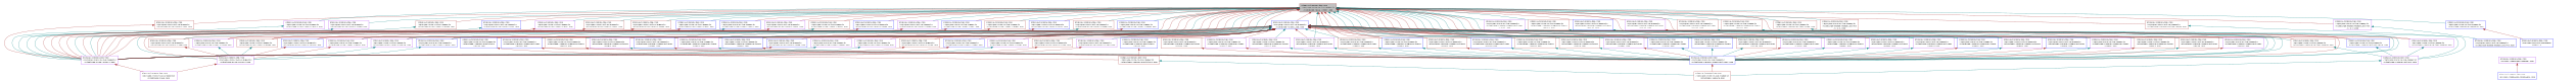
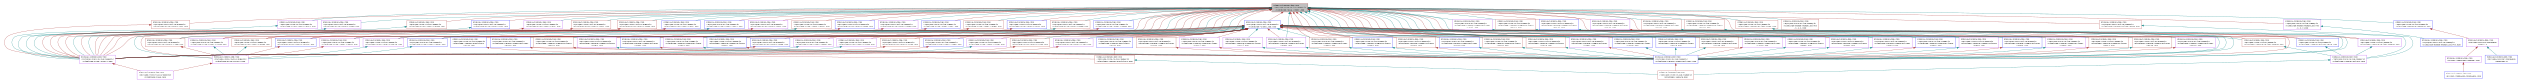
  digraph {
    fontname="Courier Prime"
    node [color=purple fillcolor=white fontname="Courier Prime" fontsize=10 shape=record style=filled]
    edge [color=brown dir=back fontname="Courier Prime" fontsize=10 labelfontname=Helvetica labelfontsize=10 style=solid]
    n1 [color=brown fillcolor=grey75 fontcolor=black height=0.2 label="SimulationRuntime/cpp\l/Include/Core/Utils/numeric\l/bindings/data_order.hpp" width=0.4]
    n2 [color=blue height=0.2 label="SimulationRuntime/cpp\l/Include/Core/Utils/numeric\l/bindings/blas/level2/ger.hpp" width=0.4]
    n3 [height=0.2 label="SimulationRuntime/cpp\l/Include/Core/Utils/numeric\l/bindings/blas/level2/gerc.hpp" width=0.4]
    n4 [color=brown height=0.2 label="SimulationRuntime/cpp\l/Include/Core/Utils/numeric\l/bindings/blas/level2/geru.hpp" width=0.4]
    n5 [color=blue height=0.2 label="SimulationRuntime/cpp\l/Include/Core/Utils/numeric\l/bindings/blas/level2/hbmv.hpp" width=0.4]
    n6 [color=brown height=0.2 label="SimulationRuntime/cpp\l/Include/Core/Utils/numeric\l/bindings/blas/level2/hemv.hpp" width=0.4]
    n7 [color=blue height=0.2 label="SimulationRuntime/cpp\l/Include/Core/Utils/numeric\l/bindings/blas/level2/her.hpp" width=0.4]
    n8 [color=blue height=0.2 label="SimulationRuntime/cpp\l/Include/Core/Utils/numeric\l/bindings/blas/level2/her2.hpp" width=0.4]
    n9 [height=0.2 label="SimulationRuntime/cpp\l/Include/Core/Utils/numeric\l/bindings/blas/level2/hpmv.hpp" width=0.4]
    n10 [color=blue height=0.2 label="SimulationRuntime/cpp\l/Include/Core/Utils/numeric\l/bindings/blas/level2/hpr.hpp" width=0.4]
    n11 [color=blue height=0.2 label="SimulationRuntime/cpp\l/Include/Core/Utils/numeric\l/bindings/blas/level2/hpr2.hpp" width=0.4]
    n12 [height=0.2 label="SimulationRuntime/cpp\l/Include/Core/Utils/numeric\l/bindings/blas/level2/sbmv.hpp" width=0.4]
    n13 [color=brown height=0.2 label="SimulationRuntime/cpp\l/Include/Core/Utils/numeric\l/bindings/blas/level2/spmv.hpp" width=0.4]
    n14 [color=brown height=0.2 label="SimulationRuntime/cpp\l/Include/Core/Utils/numeric\l/bindings/blas/level2/spr.hpp" width=0.4]
    n15 [height=0.2 label="SimulationRuntime/cpp\l/Include/Core/Utils/numeric\l/bindings/blas/level2/spr2.hpp" width=0.4]
    n16 [color=brown height=0.2 label="SimulationRuntime/cpp\l/Include/Core/Utils/numeric\l/bindings/blas/level2/symv.hpp" width=0.4]
    n17 [height=0.2 label="SimulationRuntime/cpp\l/Include/Core/Utils/numeric\l/bindings/blas/level2/syr.hpp" width=0.4]
    n18 [color=brown height=0.2 label="SimulationRuntime/cpp\l/Include/Core/Utils/numeric\l/bindings/blas/level2/syr2.hpp" width=0.4]
    n19 [color=brown height=0.2 label="SimulationRuntime/cpp\l/Include/Core/Utils/numeric\l/bindings/blas/level3/gemm.hpp" width=0.4]
    n20 [color=blue height=0.2 label="SimulationRuntime/cpp\l/Include/Core/Utils/numeric\l/bindings/blas/level3/hemm.hpp" width=0.4]
    n21 [color=blue height=0.2 label="SimulationRuntime/cpp\l/Include/Core/Utils/numeric\l/bindings/blas/level3/her2k.hpp" width=0.4]
    n22 [height=0.2 label="SimulationRuntime/cpp\l/Include/Core/Utils/numeric\l/bindings/blas/level3/herk.hpp" width=0.4]
    n23 [color=brown height=0.2 label="SimulationRuntime/cpp\l/Include/Core/Utils/numeric\l/bindings/blas/level3/symm.hpp" width=0.4]
    n24 [height=0.2 label="SimulationRuntime/cpp\l/Include/Core/Utils/numeric\l/bindings/blas/level3/syr2k.hpp" width=0.4]
    n25 [color=blue height=0.2 label="SimulationRuntime/cpp\l/Include/Core/Utils/numeric\l/bindings/blas/level3/syrk.hpp" width=0.4]
    n26 [color=brown height=0.2 label="SimulationRuntime/cpp\l/Include/Core/Utils/numeric\l/bindings/blas/level3/trmm.hpp" width=0.4]
    n27 [height=0.2 label="SimulationRuntime/cpp\l/Include/Core/Utils/numeric\l/bindings/blas/level3/trsm.hpp" width=0.4]
    n28 [color=blue height=0.2 label="SimulationRuntime/cpp\l/Include/Core/Utils/numeric\l/bindings/lapack/auxiliary\l/larfb.hpp" width=0.4]
    n29 [color=brown height=0.2 label="SimulationRuntime/cpp\l/Include/Core/Utils/numeric\l/bindings/lapack/computational\l/gbrfs.hpp" width=0.4]
    n30 [height=0.2 label="SimulationRuntime/cpp\l/Include/Core/Utils/numeric\l/bindings/lapack/computational\l/gbtrs.hpp" width=0.4]
    n31 [color=blue height=0.2 label="SimulationRuntime/cpp\l/Include/Core/Utils/numeric\l/bindings/lapack/computational\l/gerfs.hpp" width=0.4]
    n32 [color=brown height=0.2 label="SimulationRuntime/cpp\l/Include/Core/Utils/numeric\l/bindings/lapack/computational\l/getrf.hpp" width=0.4]
    n33 [color=blue height=0.2 label="SimulationRuntime/cpp\l/Include/Core/Utils/numeric\l/bindings/lapack/computational\l/getri.hpp" width=0.4]
    n34 [color=brown height=0.2 label="SimulationRuntime/cpp\l/Include/Core/Utils/numeric\l/bindings/lapack/computational\l/getrs.hpp" width=0.4]
    n35 [height=0.2 label="SimulationRuntime/cpp\l/Include/Core/Utils/numeric\l/bindings/lapack/computational\l/ormbr.hpp" width=0.4]
    n36 [color=blue height=0.2 label="SimulationRuntime/cpp\l/Include/Core/Utils/numeric\l/bindings/lapack/computational\l/ormhr.hpp" width=0.4]
    n37 [height=0.2 label="SimulationRuntime/cpp\l/Include/Core/Utils/numeric\l/bindings/lapack/computational\l/ormlq.hpp" width=0.4]
    n38 [color=blue height=0.2 label="SimulationRuntime/cpp\l/Include/Core/Utils/numeric\l/bindings/lapack/computational\l/ormql.hpp" width=0.4]
    n39 [height=0.2 label="SimulationRuntime/cpp\l/Include/Core/Utils/numeric\l/bindings/lapack/computational\l/ormqr.hpp" width=0.4]
    n40 [color=brown height=0.2 label="SimulationRuntime/cpp\l/Include/Core/Utils/numeric\l/bindings/lapack/computational\l/ormrq.hpp" width=0.4]
    n41 [color=blue height=0.2 label="SimulationRuntime/cpp\l/Include/Core/Utils/numeric\l/bindings/lapack/computational\l/ormrz.hpp" width=0.4]
    n42 [color=brown height=0.2 label="SimulationRuntime/cpp\l/Include/Core/Utils/numeric\l/bindings/lapack/computational\l/ormtr.hpp" width=0.4]
    n43 [color=blue height=0.2 label="SimulationRuntime/cpp\l/Include/Core/Utils/numeric\l/bindings/lapack/computational\l/pftrs.hpp" width=0.4]
    n44 [height=0.2 label="SimulationRuntime/cpp\l/Include/Core/Utils/numeric\l/bindings/lapack/computational\l/potrf.hpp" width=0.4]
    n45 [color=brown height=0.2 label="SimulationRuntime/cpp\l/Include/Core/Utils/numeric\l/bindings/lapack/computational\l/potri.hpp" width=0.4]
    n46 [color=brown height=0.2 label="SimulationRuntime/cpp\l/Include/Core/Utils/numeric\l/bindings/lapack/computational\l/potrs.hpp" width=0.4]
    n47 [color=brown height=0.2 label="SimulationRuntime/cpp\l/Include/Core/Utils/numeric\l/bindings/lapack/computational\l/tbrfs.hpp" width=0.4]
    n48 [color=brown height=0.2 label="SimulationRuntime/cpp\l/Include/Core/Utils/numeric\l/bindings/lapack/computational\l/tbtrs.hpp" width=0.4]
    n49 [height=0.2 label="SimulationRuntime/cpp\l/Include/Core/Utils/numeric\l/bindings/lapack/computational\l/tgsyl.hpp" width=0.4]
    n50 [color=blue height=0.2 label="SimulationRuntime/cpp\l/Include/Core/Utils/numeric\l/bindings/lapack/computational\l/tprfs.hpp" width=0.4]
    n51 [color=blue height=0.2 label="SimulationRuntime/cpp\l/Include/Core/Utils/numeric\l/bindings/lapack/computational\l/tptrs.hpp" width=0.4]
    n52 [color=brown height=0.2 label="SimulationRuntime/cpp\l/Include/Core/Utils/numeric\l/bindings/lapack/computational\l/trrfs.hpp" width=0.4]
    n53 [height=0.2 label="SimulationRuntime/cpp\l/Include/Core/Utils/numeric\l/bindings/lapack/computational\l/trtri.hpp" width=0.4]
    n54 [height=0.2 label="SimulationRuntime/cpp\l/Include/Core/Utils/numeric\l/bindings/lapack/computational\l/trtrs.hpp" width=0.4]
    n55 [height=0.2 label="SimulationRuntime/cpp\l/Include/Core/Utils/numeric\l/bindings/lapack/computational\l/unmbr.hpp" width=0.4]
    n56 [height=0.2 label="SimulationRuntime/cpp\l/Include/Core/Utils/numeric\l/bindings/lapack/computational\l/unmhr.hpp" width=0.4]
    n57 [height=0.2 label="SimulationRuntime/cpp\l/Include/Core/Utils/numeric\l/bindings/lapack/computational\l/unmlq.hpp" width=0.4]
    n58 [color=blue height=0.2 label="SimulationRuntime/cpp\l/Include/Core/Utils/numeric\l/bindings/lapack/computational\l/unmql.hpp" width=0.4]
    n59 [height=0.2 label="SimulationRuntime/cpp\l/Include/Core/Utils/numeric\l/bindings/lapack/computational\l/unmqr.hpp" width=0.4]
    n60 [color=blue height=0.2 label="SimulationRuntime/cpp\l/Include/Core/Utils/numeric\l/bindings/lapack/computational\l/unmrq.hpp" width=0.4]
    n61 [height=0.2 label="SimulationRuntime/cpp\l/Include/Core/Utils/numeric\l/bindings/lapack/computational\l/unmrz.hpp" width=0.4]
    n62 [color=brown height=0.2 label="SimulationRuntime/cpp\l/Include/Core/Utils/numeric\l/bindings/lapack/computational\l/unmtr.hpp" width=0.4]
    n63 [color=brown height=0.2 label="SimulationRuntime/cpp\l/Include/Core/Utils/numeric\l/bindings/lapack/driver/gbsvx.hpp" width=0.4]
    n64 [color=blue height=0.2 label="SimulationRuntime/cpp\l/Include/Core/Utils/numeric\l/bindings/lapack/driver/gels.hpp" width=0.4]
    n65 [color=brown height=0.2 label="SimulationRuntime/cpp\l/Include/Core/Utils/numeric\l/bindings/lapack/driver/gesv.hpp" width=0.4]
    n66 [height=0.2 label="SimulationRuntime/cpp\l/Include/Core/Utils/numeric\l/bindings/lapack/driver/gesvx.hpp" width=0.4]
    n67 [color=brown height=0.2 label="SimulationRuntime/cpp\l/Include/Core/Utils/numeric\l/bindings/lapack/driver/posv.hpp" width=0.4]
    n68 [color=brown height=0.2 label="SimulationRuntime/cpp\l/Include/Core/Utils/numeric\l/bindings/mumps/mumps_driver\l_4_6_4.hpp" width=0.4]
    n69 [height=0.2 label="SimulationRuntime/cpp\l/Include/Core/Utils/numeric\l/bindings/mumps/mumps_driver\l_4_8_0.hpp" width=0.4]
    n70 [color=blue height=0.2 label="SimulationRuntime/cpp\l/Include/Core/Utils/numeric\l/bindings/trans_tag.hpp" width=0.4]
    n71 [color=blue height=0.2 label="SimulationRuntime/cpp\l/Include/Core/Utils/numeric\l/bindings/umfpack/umfpack.hpp" width=0.4]
    n72 [height=0.2 label="SimulationRuntime/cpp\l/Include/Core/Utils/numeric\l/bindings/blas/level2.hpp" width=0.4]
    n73 [height=0.2 label="SimulationRuntime/cpp\l/Include/Core/Utils/numeric\l/bindings/blas/level3.hpp" width=0.4]
    n74 [color=brown height=0.2 label="SimulationRuntime/cpp\l/Include/Core/Utils/numeric\l/bindings/lapack/auxiliary.hpp" width=0.4]
    n75 [color=blue height=0.2 label="SimulationRuntime/cpp\l/Include/Core/Utils/numeric\l/bindings/lapack/computational.hpp" width=0.4]
    n76 [height=0.2 label="SimulationRuntime/cpp\l/Include/Core/Utils/numeric\l/bindings/lapack/driver.hpp" width=0.4]
    n77 [color=blue height=0.2 label="SimulationRuntime/cpp\l/Include/Core/Utils/numeric\l/bindings/mumps/mumps_driver.hpp" width=0.4]
    n78 [color=blue height=0.2 label="SimulationRuntime/cpp\l/Include/Core/Utils/numeric\l/bindings/blas/level2/gbmv.hpp" width=0.4]
    n79 [height=0.2 label="SimulationRuntime/cpp\l/Include/Core/Utils/numeric\l/bindings/blas/level2/gemv.hpp" width=0.4]
    n80 [height=0.2 label="SimulationRuntime/cpp\l/Include/Core/Utils/numeric\l/bindings/blas/level2/tbmv.hpp" width=0.4]
    n81 [color=brown height=0.2 label="SimulationRuntime/cpp\l/Include/Core/Utils/numeric\l/bindings/blas/level2/tbsv.hpp" width=0.4]
    n82 [color=blue height=0.2 label="SimulationRuntime/cpp\l/Include/Core/Utils/numeric\l/bindings/blas/level2/tpmv.hpp" width=0.4]
    n83 [height=0.2 label="SimulationRuntime/cpp\l/Include/Core/Utils/numeric\l/bindings/blas/level2/tpsv.hpp" width=0.4]
    n84 [color=brown height=0.2 label="SimulationRuntime/cpp\l/Include/Core/Utils/numeric\l/bindings/blas/level2/trmv.hpp" width=0.4]
    n85 [height=0.2 label="SimulationRuntime/cpp\l/Include/Core/Utils/numeric\l/bindings/blas/level2/trsv.hpp" width=0.4]
    n86 [color=blue height=0.2 label="SimulationRuntime/cpp\l/Include/Core/Utils/numeric\l/bindings/lapack/auxiliary\l/latrs.hpp" width=0.4]
    n87 [color=brown height=0.2 label="SimulationRuntime/cpp\l/Include/Core/Utils/numeric\l/bindings/lapack/computational\l/pftrf.hpp" width=0.4]
    n88 [height=0.2 label="SimulationRuntime/cpp\l/Include/Core/Utils/numeric\l/bindings/lapack/computational\l/pftri.hpp" width=0.4]
    n89 [height=0.2 label="SimulationRuntime/cpp\l/Include/Core/Utils/numeric\l/bindings/lapack/computational\l/tftri.hpp" width=0.4]
-   n90 [color=blue height=0.2 label="SimulationRuntime/cpp\l/Include/Solver/CppDASSL\l/dassl.h" width=0.4]
+   n90 [height=0.2 label="SimulationRuntime/cpp\l/Include/Solver/CppDASSL\l/dassl.h" width=0.4]
    n91 [height=0.2 label="SimulationRuntime/cpp\l/Include/Core/Utils/numeric\l/bindings/blas.hpp" width=0.4]
    n92 [color=brown height=0.2 label="SimulationRuntime/cpp\l/Include/Core/Utils/numeric\l/bindings/lapack.hpp" width=0.4]
+   n93 [color=blue height=0.2 label="SimulationRuntime/cpp\l/Include/Solver/CppDASSL\l/CppDASSL.h" width=0.4]
    n94 [height=0.2 label="SimulationRuntime/cpp\l/Solver/CppDASSL/ddaskr.cpp" width=0.4]
    n95 [color=blue height=0.2 label="SimulationRuntime/cpp\l/Solver/CppDASSL/CppDASSL.cpp" width=0.4]
    n1 -> n2 [color=teal]
    n1 -> n3
    n1 -> n4
    n1 -> n5
    n1 -> n6 [color=teal]
    n1 -> n7
    n1 -> n8
    n1 -> n9 [color=teal]
    n1 -> n10
    n1 -> n11
    n1 -> n12 [color=teal]
    n1 -> n13 [color=teal]
    n1 -> n14
    n1 -> n15 [color=teal]
    n1 -> n16
    n1 -> n17 [color=teal]
    n1 -> n18 [color=teal]
    n1 -> n19
    n1 -> n20 [color=teal]
    n1 -> n21
    n1 -> n22 [color=teal]
    n1 -> n23 [color=teal]
    n1 -> n24
    n1 -> n25
    n1 -> n26
    n1 -> n27
    n1 -> n28
    n1 -> n29
    n1 -> n30 [color=teal]
    n1 -> n31
    n1 -> n32 [color=teal]
    n1 -> n33
    n1 -> n34 [color=teal]
    n1 -> n35
    n1 -> n36
    n1 -> n37 [color=teal]
    n1 -> n38
    n1 -> n39 [color=teal]
    n1 -> n40
    n1 -> n41
    n1 -> n42
    n1 -> n43 [color=teal]
    n1 -> n44
    n1 -> n45 [color=teal]
    n1 -> n46 [color=teal]
    n1 -> n47 [color=teal]
    n1 -> n48 [color=teal]
    n1 -> n49 [color=teal]
    n1 -> n50
    n1 -> n51
    n1 -> n52
    n1 -> n53 [color=teal]
    n1 -> n54
    n1 -> n55
    n1 -> n56
    n1 -> n57 [color=teal]
    n1 -> n58 [color=teal]
    n1 -> n59 [color=teal]
    n1 -> n60 [color=teal]
    n1 -> n61
    n1 -> n62 [color=teal]
    n1 -> n63
    n1 -> n64
    n1 -> n65
    n1 -> n66
    n1 -> n67 [color=teal]
    n1 -> n68 [color=teal]
    n1 -> n69
    n1 -> n70
    n1 -> n71 [color=teal]
    n2 -> n72
    n3 -> n72
    n4 -> n72 [color=teal]
    n5 -> n72
    n6 -> n72
    n7 -> n72
    n8 -> n72
    n9 -> n72 [color=teal]
    n10 -> n72 [color=teal]
    n11 -> n72 [color=teal]
    n12 -> n72
    n13 -> n72
    n14 -> n72
    n15 -> n72 [color=teal]
    n16 -> n72 [color=teal]
    n17 -> n72
    n18 -> n72
    n19 -> n73 [color=teal]
    n20 -> n73
    n21 -> n73
    n22 -> n73
    n23 -> n73 [color=teal]
    n24 -> n73 [color=teal]
    n25 -> n73 [color=teal]
    n26 -> n73
    n27 -> n73 [color=teal]
    n28 -> n74
    n29 -> n75 [color=teal]
    n30 -> n75
    n31 -> n75
    n32 -> n75 [color=teal]
    n33 -> n75 [color=teal]
    n34 -> n75
    n35 -> n75 [color=teal]
    n36 -> n75
    n37 -> n75 [color=teal]
    n38 -> n75
    n39 -> n75 [color=teal]
    n40 -> n75 [color=teal]
    n41 -> n75 [color=teal]
    n42 -> n75
    n43 -> n75 [color=teal]
    n44 -> n75
    n45 -> n75 [color=teal]
    n46 -> n75 [color=teal]
    n47 -> n75 [color=teal]
    n48 -> n75 [color=teal]
    n49 -> n75
    n50 -> n75 [color=teal]
    n51 -> n75 [color=teal]
    n52 -> n75 [color=teal]
    n53 -> n75 [color=teal]
    n54 -> n75
    n55 -> n75 [color=teal]
    n56 -> n75 [color=teal]
    n57 -> n75 [color=teal]
    n58 -> n75
    n59 -> n75 [color=teal]
    n60 -> n75
    n61 -> n75 [color=teal]
    n62 -> n75
    n63 -> n76 [color=teal]
    n64 -> n76 [color=teal]
    n65 -> n76 [color=teal]
    n66 -> n76 [color=teal]
    n67 -> n76 [color=teal]
    n69 -> n77 [color=teal]
    n70 -> n19
    n70 -> n21
    n70 -> n22
    n70 -> n24 [color=teal]
    n70 -> n25 [color=teal]
    n70 -> n26 [color=teal]
    n70 -> n27
    n70 -> n28
    n70 -> n29 [color=teal]
    n70 -> n30
    n70 -> n31 [color=teal]
    n70 -> n34 [color=teal]
    n70 -> n35
    n70 -> n36 [color=teal]
    n70 -> n37 [color=teal]
    n70 -> n38 [color=teal]
    n70 -> n39
    n70 -> n40 [color=teal]
    n70 -> n41
    n70 -> n42
    n70 -> n43
    n70 -> n47
    n70 -> n48
    n70 -> n49 [color=teal]
    n70 -> n50
    n70 -> n51 [color=teal]
    n70 -> n52
    n70 -> n54
    n70 -> n55 [color=teal]
    n70 -> n56
    n70 -> n57 [color=teal]
    n70 -> n58 [color=teal]
    n70 -> n59 [color=teal]
    n70 -> n60 [color=teal]
    n70 -> n61 [color=teal]
    n70 -> n62
    n70 -> n63 [color=teal]
    n70 -> n64
    n70 -> n66
    n70 -> n78
    n70 -> n79
    n70 -> n80
    n70 -> n81
    n70 -> n82
    n70 -> n83
    n70 -> n84 [color=teal]
    n70 -> n85 [color=teal]
    n70 -> n86
    n70 -> n87
    n70 -> n88
    n70 -> n89 [color=teal]
    n71 -> n90
    n72 -> n91
    n73 -> n91
    n74 -> n92 [color=teal]
    n75 -> n92
    n76 -> n92 [color=teal]
    n78 -> n72
    n79 -> n72 [color=teal]
    n80 -> n72 [color=teal]
    n81 -> n72
    n82 -> n72
    n83 -> n72 [color=teal]
    n84 -> n72
    n85 -> n72
    n86 -> n74
    n87 -> n75
    n88 -> n75
    n89 -> n75 [color=teal]
+   n90 -> n93 [color=teal]
+   n90 -> n94
    n94 -> n95
  }
